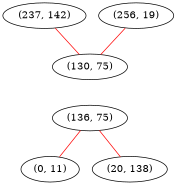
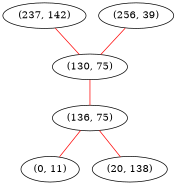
  graph {
    edge [color=red weight=1]
    n1 [label="(0, 11)"]
    "(237, 142)"
    "(130, 75)"
    n4 [label="(136, 75)"]
-   "(256, 19)"
+   "(256, 19)" [label="(256, 39)"]
    "(20, 138)"
    "(237, 142)" -- "(130, 75)"
+   "(130, 75)" -- n4
    n4 -- n1
    n4 -- "(20, 138)"
    "(256, 19)" -- "(130, 75)"
  }
